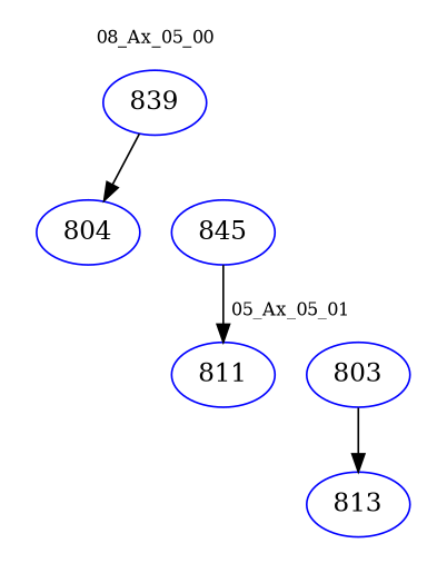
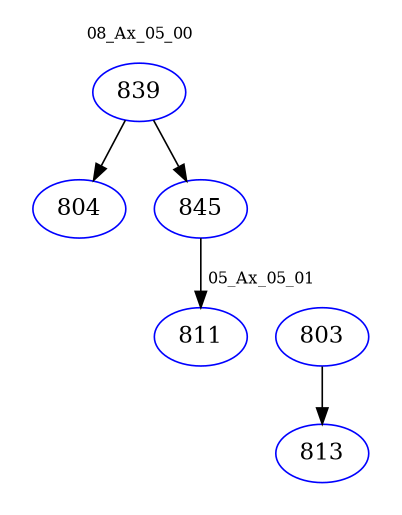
  digraph {
    node [color=blue]
    edge [color=black]
    n1 [label=839]
    n2 [label=804]
    n3 [label=845]
    n4 [label=803]
    n5 [label=813]
    n6 [label=811]
    subgraph cluster_1 {
      color=white
      fontsize=10
      label="08_Ax_05_00"
      n1
      n2
      n3
    }
    subgraph cluster_2 {
      color=white
      fontsize=10
      label="05_Ax_05_01"
      n4
      n5
      n6
    }
    n1 -> n2
+   n1 -> n3
    n3 -> n6
    n4 -> n5
  }
